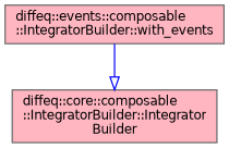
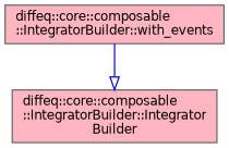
  digraph {
    rankdir=TB
    node [fillcolor=lightpink fontname=Helvetica fontsize=10 shape=box style=filled]
-   n1 [color=gray40 fontcolor=black height=0.2 label="diffeq::events::composable\l::IntegratorBuilder::with_events" width=0.4]
+   n1 [color=gray40 fontcolor=black height=0.2 label="diffeq::core::composable\l::IntegratorBuilder::with_events" width=0.4]
    n2 [color=grey40 height=0.2 label="diffeq::core::composable\l::IntegratorBuilder::Integrator\lBuilder" width=0.4]
    n1 -> n2 [color=blue fontname=Helvetica fontsize=10 labelfontname=Helvetica labelfontsize=10 style=solid arrowhead=onormal]
  }
